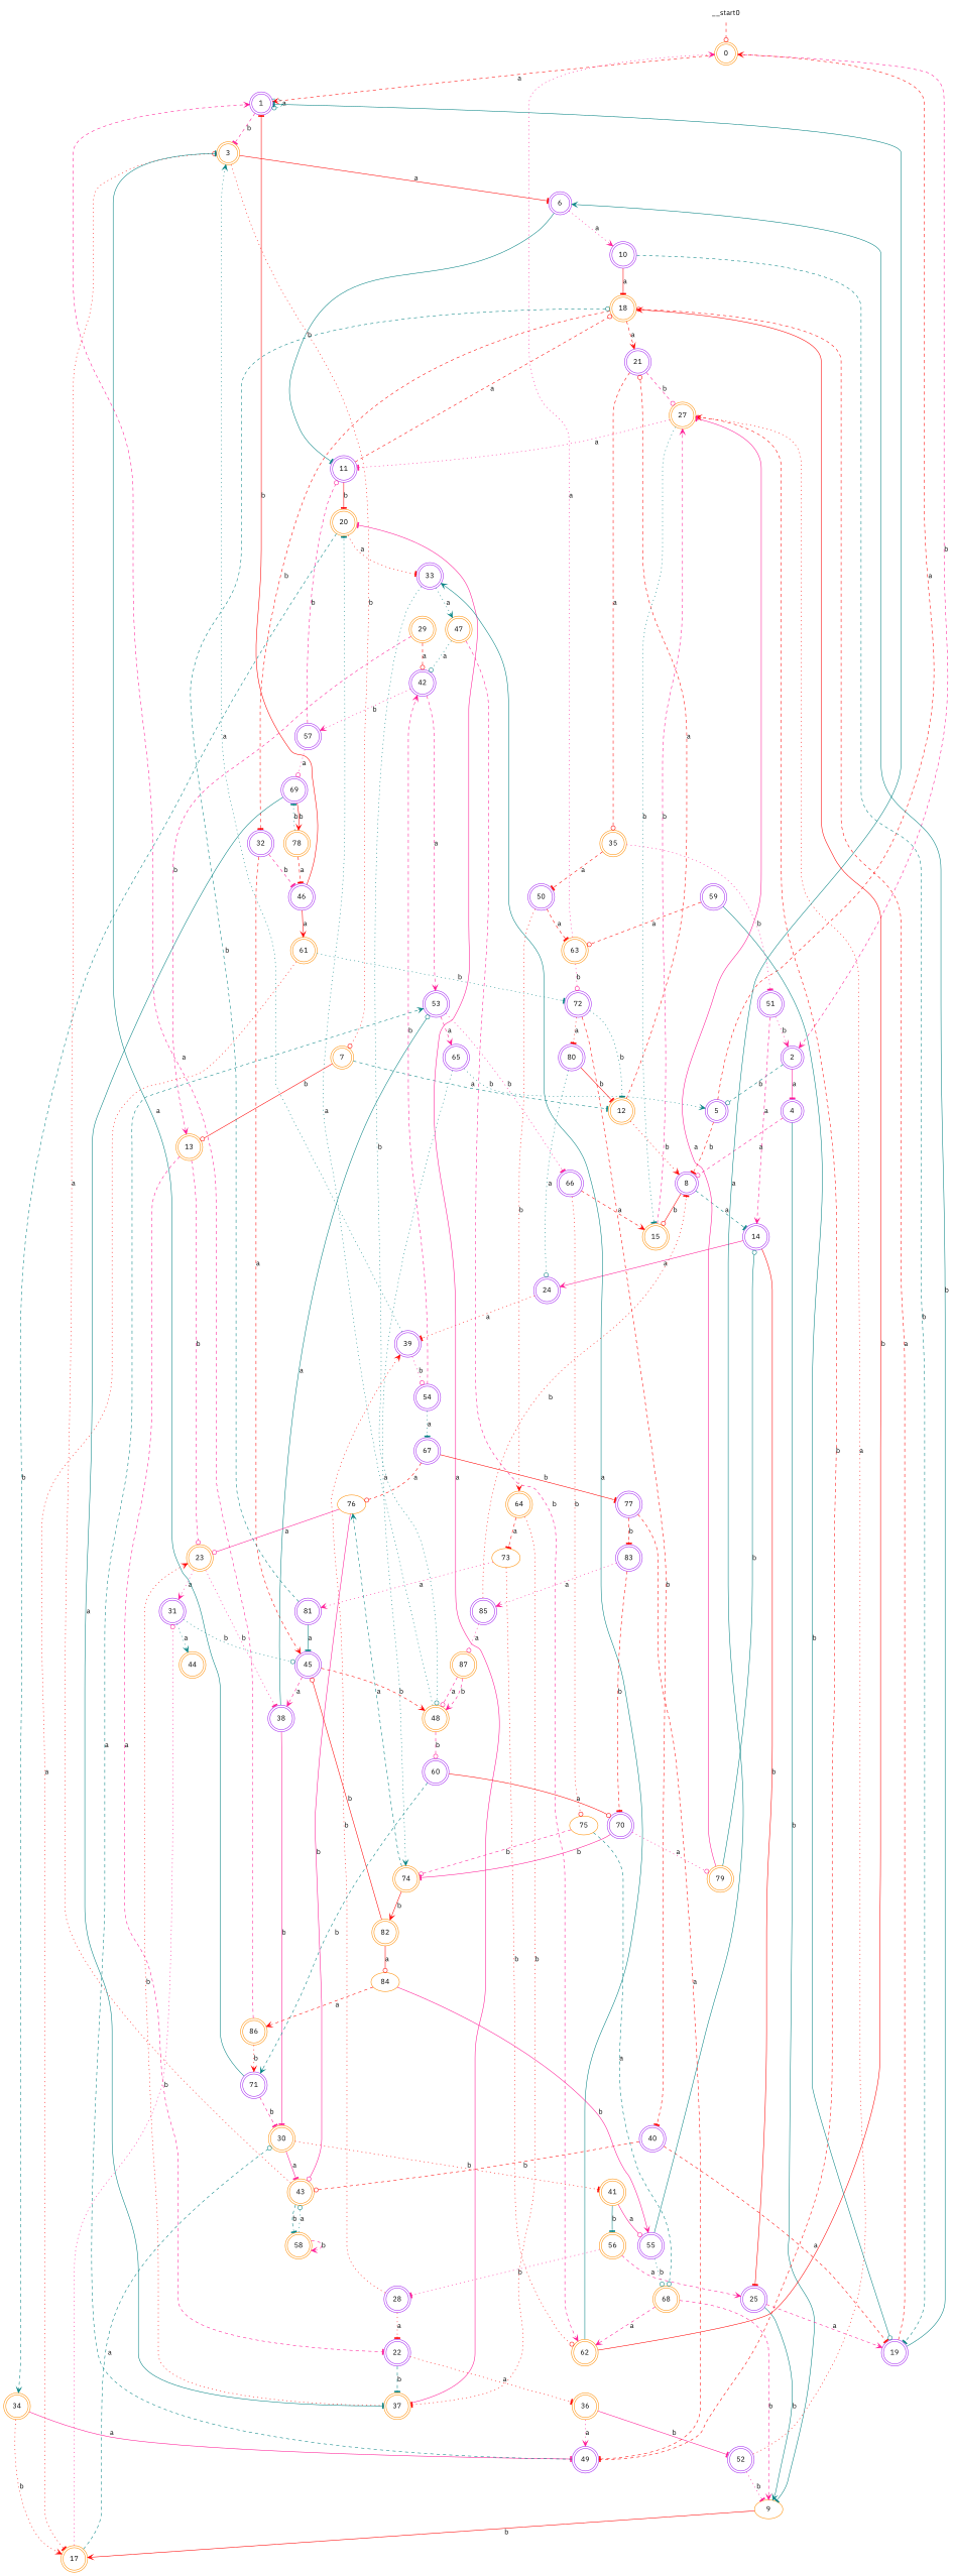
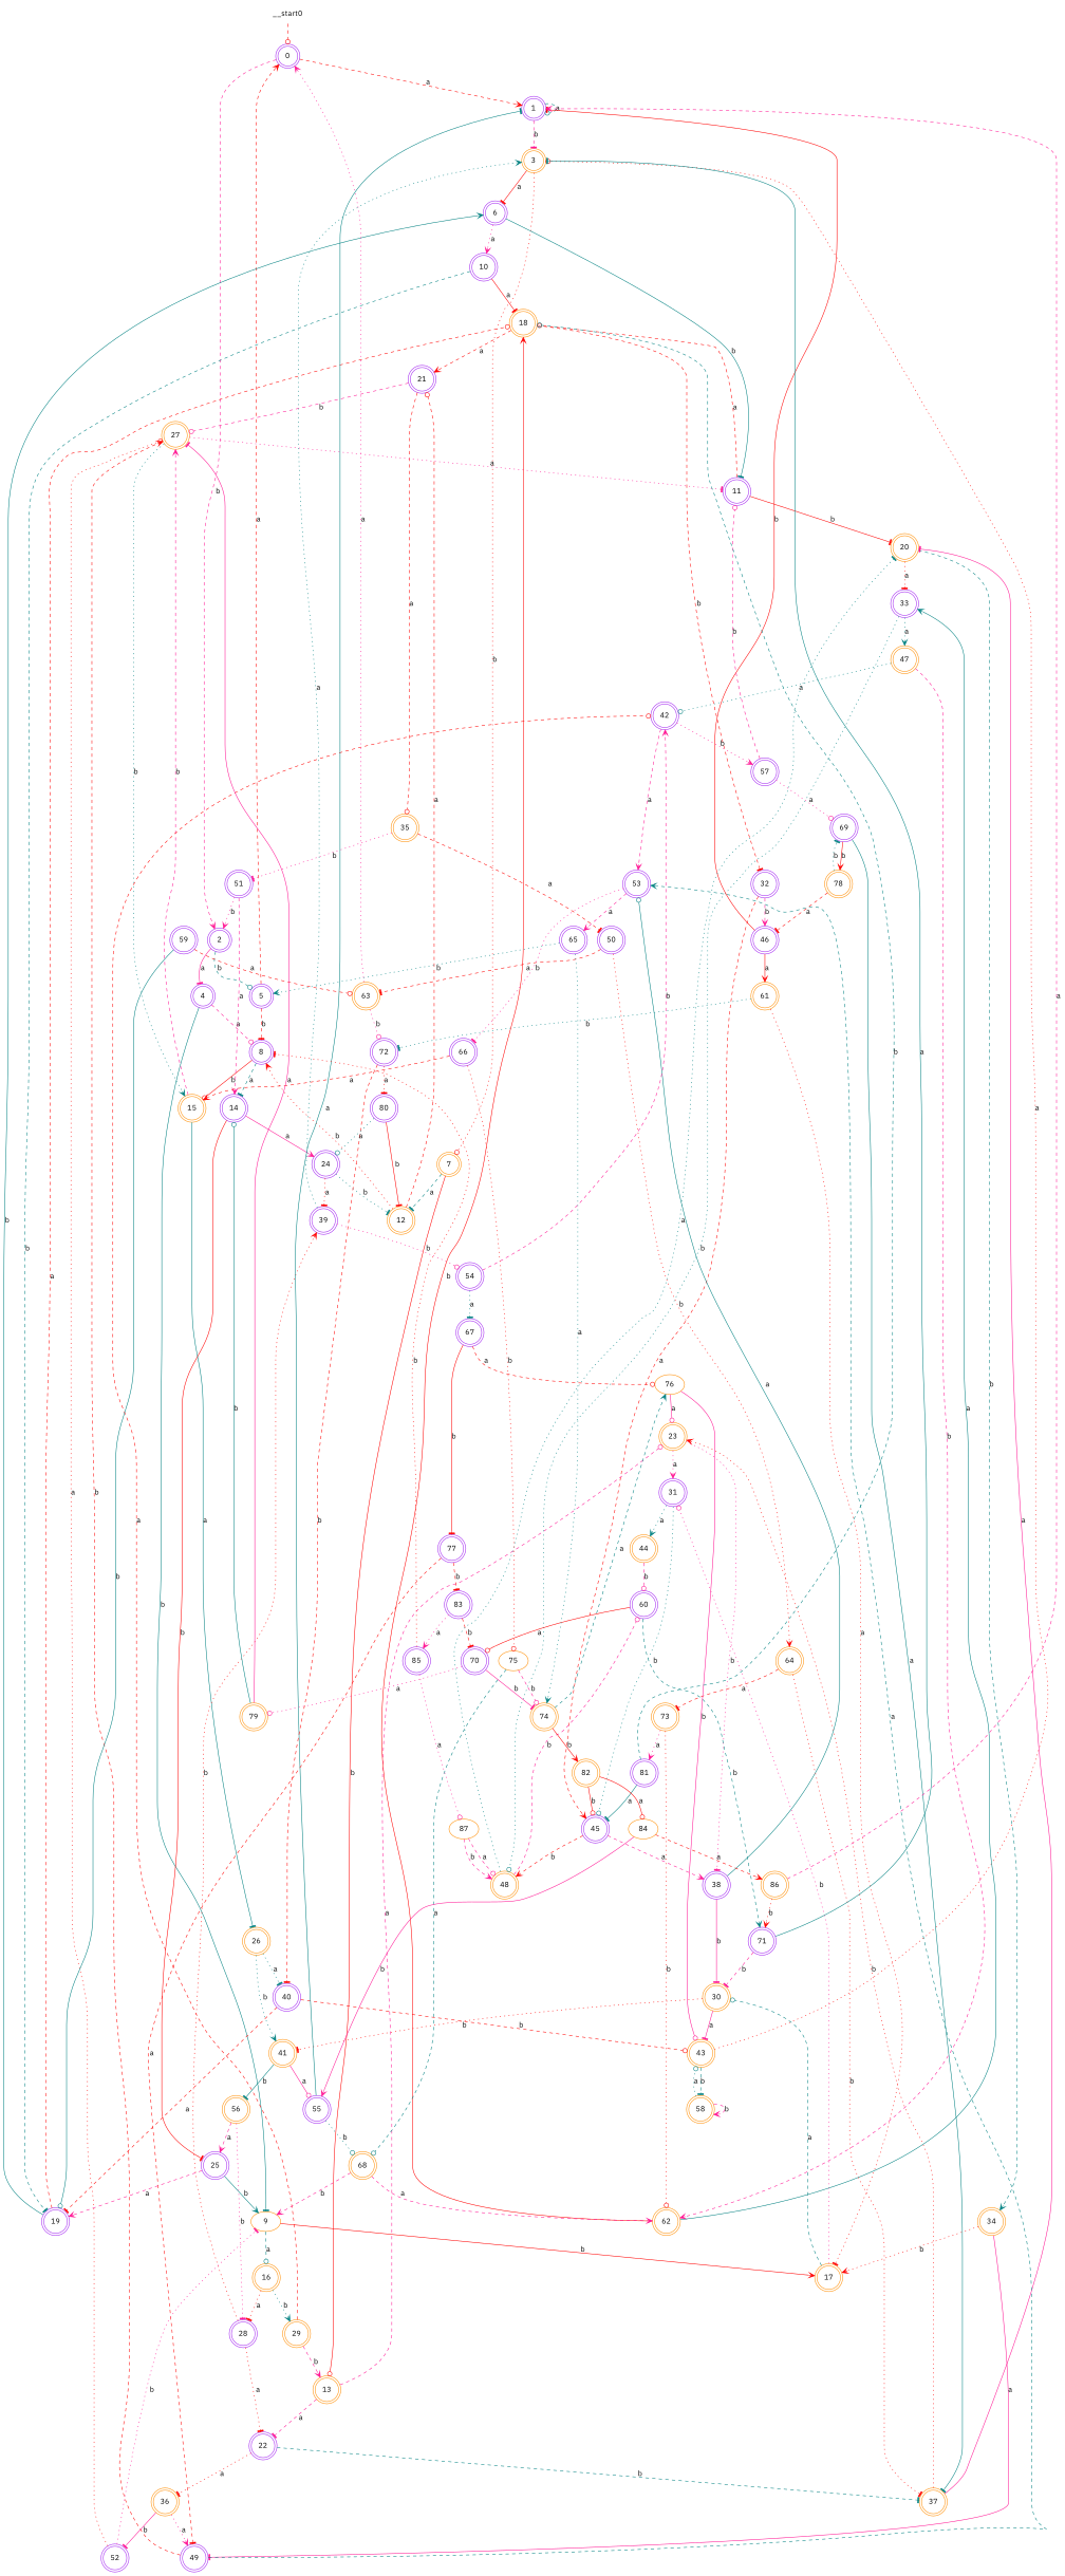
  digraph {
    fontname="IBM Plex Sans"
    node [color=purple fontname="IBM Plex Sans" shape=doublecircle]
    edge [arrowhead=tee color=red fontname="IBM Plex Sans" style=dashed]
    __start0 [shape=none]
-   0 [color=darkorange]
+   0
    1
    2
    3 [color=darkorange]
    4
    5
    6
    7 [color=darkorange]
    8
    9 [color=darkorange shape=""]
    10
    11
    12 [color=darkorange]
    13 [color=darkorange]
    14
    15 [color=darkorange]
+   16 [color=darkorange]
    17 [color=darkorange]
    18 [color=darkorange]
    19
    20 [color=darkorange]
    21
    22
    23 [color=darkorange]
    24
    25
+   26 [color=darkorange]
    27 [color=darkorange]
    28
    29 [color=darkorange]
    30 [color=darkorange]
    31
    32
    33
    34 [color=darkorange]
    35 [color=darkorange]
    36 [color=darkorange]
    37 [color=darkorange]
    38
    39
    40
    41 [color=darkorange]
    42
    43 [color=darkorange]
    44 [color=darkorange]
    45
    46
    47 [color=darkorange]
    48 [color=darkorange]
    49
    50
    51
    52
    53
    54
    55
    56 [color=darkorange]
    57
    58 [color=darkorange]
    60
    61 [color=darkorange]
    62 [color=darkorange]
    63 [color=darkorange]
    64 [color=darkorange]
    65
    66
    67
    68 [color=darkorange]
    69
    59
    70
    71
    72
-   73 [color=darkorange shape=ellipse]
+   73 [color=darkorange]
    74 [color=darkorange]
    75 [color=darkorange shape=""]
    76 [color=darkorange shape=""]
    77
    78 [color=darkorange]
    79 [color=darkorange]
    80
    81
    82 [color=darkorange]
    83
    84 [color=darkorange shape=""]
    85
    86 [color=darkorange]
-   87 [color=darkorange]
+   87 [color=darkorange shape=ellipse]
    __start0 -> 0 [arrowhead=odot]
    0 -> 1 [arrowhead=vee label=a]
    0 -> 2 [arrowhead=vee color=deeppink label=b]
    1 -> 1 [arrowhead=odot color=teal label=a]
    1 -> 3 [color=deeppink label=b]
    2 -> 4 [color=deeppink label=a style=solid]
    2 -> 5 [arrowhead=odot color=teal label=b]
    3 -> 6 [label=a style=solid]
    3 -> 7 [arrowhead=odot label=b style=dotted]
    4 -> 8 [arrowhead=odot color=deeppink label=a]
    4 -> 9 [color=teal label=b style=solid]
    5 -> 0 [arrowhead=vee label=a]
    5 -> 8 [label=b]
    6 -> 10 [arrowhead=vee color=deeppink label=a style=dotted]
    6 -> 11 [color=teal label=b style=solid]
    7 -> 12 [color=teal label=a]
    7 -> 13 [arrowhead=odot label=b style=solid]
    8 -> 14 [color=teal label=a]
    8 -> 15 [arrowhead=odot label=b style=solid]
+   9 -> 16 [arrowhead=odot color=teal label=a]
    9 -> 17 [arrowhead=vee label=b style=solid]
    10 -> 18 [label=a style=solid]
    10 -> 19 [color=teal label=b]
    11 -> 18 [arrowhead=odot label=a]
    11 -> 20 [label=b style=solid]
    12 -> 8 [arrowhead=vee label=b style=dotted]
    12 -> 21 [arrowhead=odot label=a]
    13 -> 22 [color=deeppink label=a]
-   13 -> 23 [arrowhead=odot color=deeppink label=b]
+   13 -> 23 [arrowhead=odot color=deeppink label=a]
    14 -> 24 [arrowhead=vee color=deeppink label=a style=solid]
    14 -> 25 [label=b style=solid]
+   15 -> 26 [color=teal label=a style=solid]
    15 -> 27 [arrowhead=vee color=deeppink label=b]
+   16 -> 28 [label=a style=dotted]
+   16 -> 29 [arrowhead=vee color=teal label=b style=dotted]
    17 -> 30 [arrowhead=odot color=teal label=a]
    17 -> 31 [arrowhead=odot color=deeppink label=b style=dotted]
    18 -> 21 [arrowhead=vee label=a]
    18 -> 32 [label=b]
    19 -> 6 [arrowhead=vee color=teal label=b style=solid]
    19 -> 18 [arrowhead=odot label=a]
    20 -> 33 [label=a style=dotted]
    20 -> 34 [arrowhead=vee color=teal label=b]
    21 -> 27 [arrowhead=odot color=deeppink label=b]
    21 -> 35 [arrowhead=odot label=a]
    22 -> 36 [label=a style=dotted]
    22 -> 37 [color=teal label=b]
    23 -> 31 [arrowhead=vee color=deeppink label=a style=dotted]
    23 -> 38 [color=deeppink label=b style=dotted]
-   72 -> 12 [color=teal label=b style=dotted]
+   24 -> 12 [color=teal label=b style=dotted]
    24 -> 39 [label=a style=dotted]
    25 -> 9 [arrowhead=vee color=teal label=b style=solid]
    25 -> 19 [arrowhead=vee color=deeppink label=a]
+   26 -> 40 [color=teal label=a style=dotted]
+   26 -> 41 [arrowhead=vee color=teal label=b style=dotted]
    27 -> 11 [color=deeppink label=a style=dotted]
-   27 -> 15 [color=teal label=b style=dotted]
+   27 -> 15 [arrowhead=vee color=teal label=b style=dotted]
    28 -> 22 [label=a style=dotted]
    28 -> 39 [arrowhead=vee label=b style=dotted]
    29 -> 13 [arrowhead=vee color=deeppink label=b]
    29 -> 42 [arrowhead=odot label=a]
    30 -> 41 [label=b style=dotted]
    30 -> 43 [color=deeppink label=a style=solid]
    31 -> 44 [arrowhead=vee color=teal label=a style=dotted]
    31 -> 45 [arrowhead=odot color=teal label=b style=dotted]
    32 -> 45 [arrowhead=vee label=a]
-   32 -> 46 [color=deeppink label=b]
+   32 -> 46 [arrowhead=vee color=deeppink label=b]
    33 -> 47 [arrowhead=vee color=teal label=a style=dotted]
    33 -> 48 [arrowhead=odot color=teal label=b style=dotted]
    34 -> 17 [arrowhead=vee label=b style=dotted]
    34 -> 49 [color=deeppink label=a style=solid]
    35 -> 50 [label=a]
    35 -> 51 [color=deeppink label=b style=dotted]
    36 -> 49 [arrowhead=vee color=deeppink label=a style=dotted]
    36 -> 52 [color=deeppink label=b style=solid]
    37 -> 20 [color=deeppink label=a style=solid]
    37 -> 23 [arrowhead=vee label=b style=dotted]
    38 -> 30 [color=deeppink label=b style=solid]
    38 -> 53 [arrowhead=odot color=teal label=a style=solid]
    39 -> 3 [arrowhead=vee color=teal label=a style=dotted]
    39 -> 54 [arrowhead=odot color=deeppink label=b style=dotted]
    40 -> 19 [label=a]
    40 -> 43 [arrowhead=odot label=b]
    41 -> 55 [arrowhead=odot color=deeppink label=a style=solid]
    41 -> 56 [color=teal label=b style=solid]
    42 -> 53 [arrowhead=vee color=deeppink label=a]
    42 -> 57 [arrowhead=vee color=deeppink label=b style=dotted]
    43 -> 3 [arrowhead=odot label=a style=dotted]
    43 -> 58 [color=teal label=b]
+   44 -> 60 [arrowhead=odot color=deeppink label=b]
    45 -> 38 [arrowhead=vee color=deeppink label=a]
    45 -> 48 [arrowhead=vee label=b]
    46 -> 1 [label=b style=solid]
    46 -> 61 [arrowhead=vee label=a style=solid]
    47 -> 42 [arrowhead=odot color=teal label=a style=dotted]
    47 -> 62 [arrowhead=vee color=deeppink label=b]
    48 -> 20 [color=teal label=a style=dotted]
    48 -> 60 [arrowhead=odot color=deeppink label=b]
    49 -> 27 [arrowhead=vee label=b]
    49 -> 53 [arrowhead=vee color=teal label=a]
    50 -> 63 [label=a]
    50 -> 64 [arrowhead=vee label=b style=dotted]
    51 -> 2 [arrowhead=vee color=deeppink label=b style=dotted]
    51 -> 14 [arrowhead=vee color=deeppink label=a]
    52 -> 9 [color=deeppink label=b style=dotted]
    52 -> 27 [arrowhead=odot label=a style=dotted]
    53 -> 65 [arrowhead=vee color=deeppink label=a]
    53 -> 66 [color=deeppink label=b style=dotted]
    54 -> 42 [arrowhead=vee color=deeppink label=b]
    54 -> 67 [color=teal label=a style=dotted]
    55 -> 1 [color=teal label=a style=solid]
    55 -> 68 [arrowhead=odot color=teal label=b style=dotted]
    56 -> 25 [arrowhead=vee color=deeppink label=a]
    56 -> 28 [color=deeppink label=b style=dotted]
    57 -> 11 [arrowhead=odot color=deeppink label=b]
    57 -> 69 [arrowhead=odot color=deeppink label=a style=dotted]
    58 -> 43 [arrowhead=odot color=teal label=a style=dotted]
    58 -> 58 [arrowhead=vee color=deeppink label=b]
    60 -> 70 [arrowhead=odot label=a style=solid]
    60 -> 71 [arrowhead=vee color=teal label=b]
    61 -> 17 [label=a style=dotted]
    61 -> 72 [color=teal label=b style=dotted]
    62 -> 18 [arrowhead=vee label=b style=solid]
    62 -> 33 [arrowhead=vee color=teal label=a style=solid]
    63 -> 0 [arrowhead=vee color=deeppink label=a style=dotted]
    63 -> 72 [arrowhead=odot color=deeppink label=b style=dotted]
    64 -> 37 [label=b style=dotted]
    64 -> 73 [label=a]
    65 -> 5 [arrowhead=vee color=teal label=b style=dotted]
    65 -> 74 [arrowhead=vee color=teal label=a style=dotted]
    66 -> 15 [arrowhead=vee label=a]
    66 -> 75 [arrowhead=odot label=b style=dotted]
    67 -> 76 [arrowhead=odot label=a]
    67 -> 77 [label=b style=solid]
    68 -> 9 [arrowhead=vee color=deeppink label=b]
    68 -> 62 [arrowhead=vee color=deeppink label=a]
    69 -> 37 [color=teal label=a style=solid]
    69 -> 78 [arrowhead=vee label=b style=solid]
    59 -> 19 [arrowhead=odot color=teal label=b style=solid]
    59 -> 63 [arrowhead=odot label=a]
    70 -> 74 [color=deeppink label=b style=solid]
    70 -> 79 [arrowhead=odot color=deeppink label=a style=dotted]
    71 -> 3 [color=teal label=a style=solid]
    71 -> 30 [color=deeppink label=b]
    72 -> 40 [label=b]
    72 -> 80 [label=a style=dotted]
    73 -> 62 [arrowhead=odot label=b style=dotted]
    73 -> 81 [arrowhead=vee color=deeppink label=a style=dotted]
    74 -> 76 [arrowhead=vee color=teal label=a]
    74 -> 82 [arrowhead=vee label=b style=solid]
    75 -> 68 [arrowhead=odot color=teal label=a]
    75 -> 74 [arrowhead=odot color=deeppink label=b]
    76 -> 23 [arrowhead=odot color=deeppink label=a style=solid]
    76 -> 43 [arrowhead=odot color=deeppink label=b style=solid]
    77 -> 49 [label=a]
    77 -> 83 [label=b]
    78 -> 46 [label=a]
    78 -> 69 [color=teal label=b style=dotted]
    79 -> 14 [arrowhead=odot color=teal label=b style=solid]
    79 -> 27 [color=deeppink label=a style=solid]
    80 -> 12 [label=b style=solid]
    80 -> 24 [arrowhead=odot color=teal label=a style=dotted]
    81 -> 18 [arrowhead=odot color=teal label=b]
    81 -> 45 [color=teal label=a style=solid]
    82 -> 45 [arrowhead=odot label=b style=solid]
    82 -> 84 [arrowhead=odot label=a style=solid]
    83 -> 70 [label=b]
    83 -> 85 [arrowhead=vee color=deeppink label=a style=dotted]
    84 -> 55 [arrowhead=vee color=deeppink label=b style=solid]
    84 -> 86 [arrowhead=vee label=a]
    85 -> 8 [label=b style=dotted]
    85 -> 87 [arrowhead=odot color=deeppink label=a style=dotted]
    86 -> 1 [arrowhead=vee color=deeppink label=a]
    86 -> 71 [arrowhead=vee label=b style=dotted]
    87 -> 48 [arrowhead=odot color=deeppink label=a]
    87 -> 48 [arrowhead=vee color=deeppink label=b]
  }
